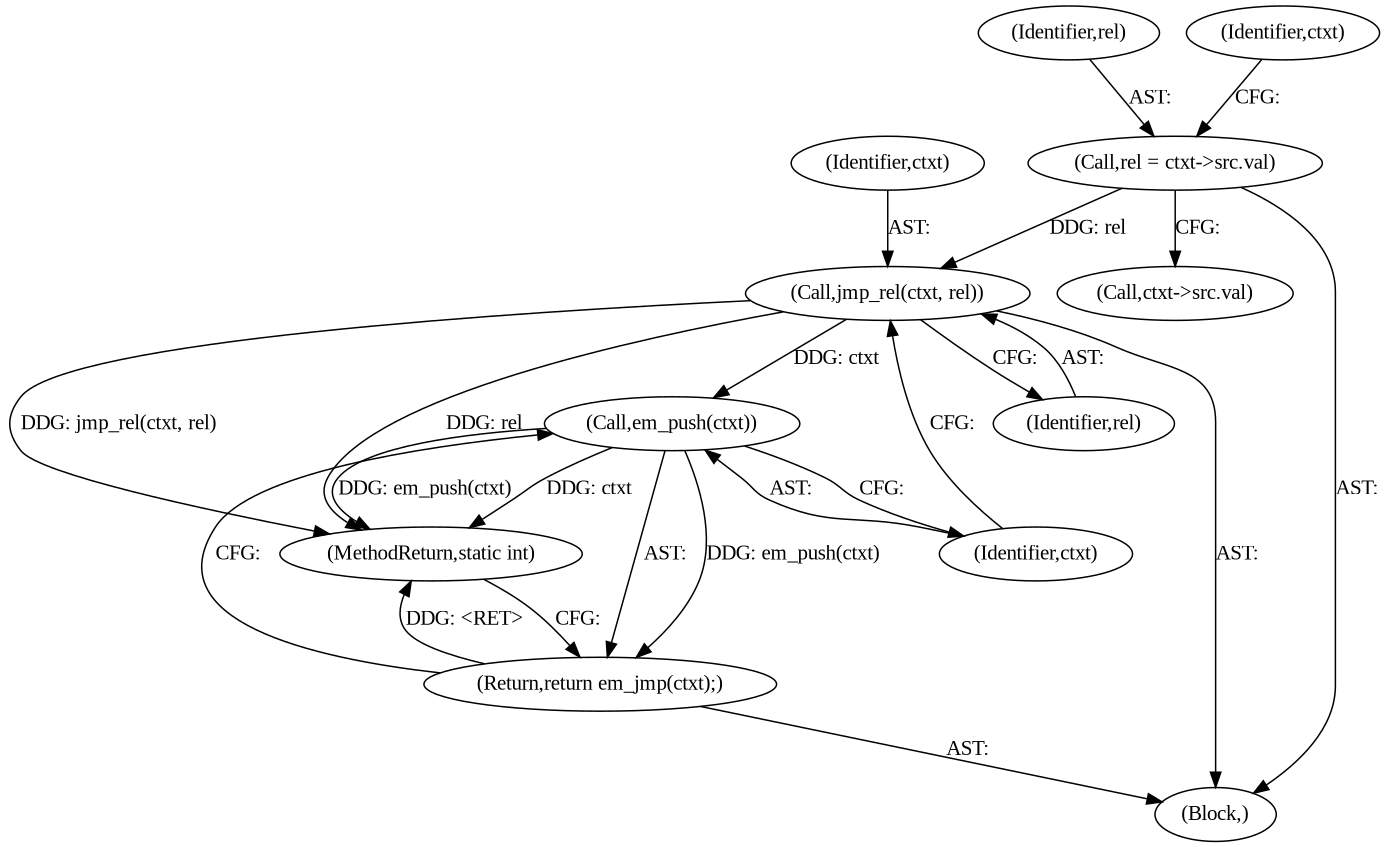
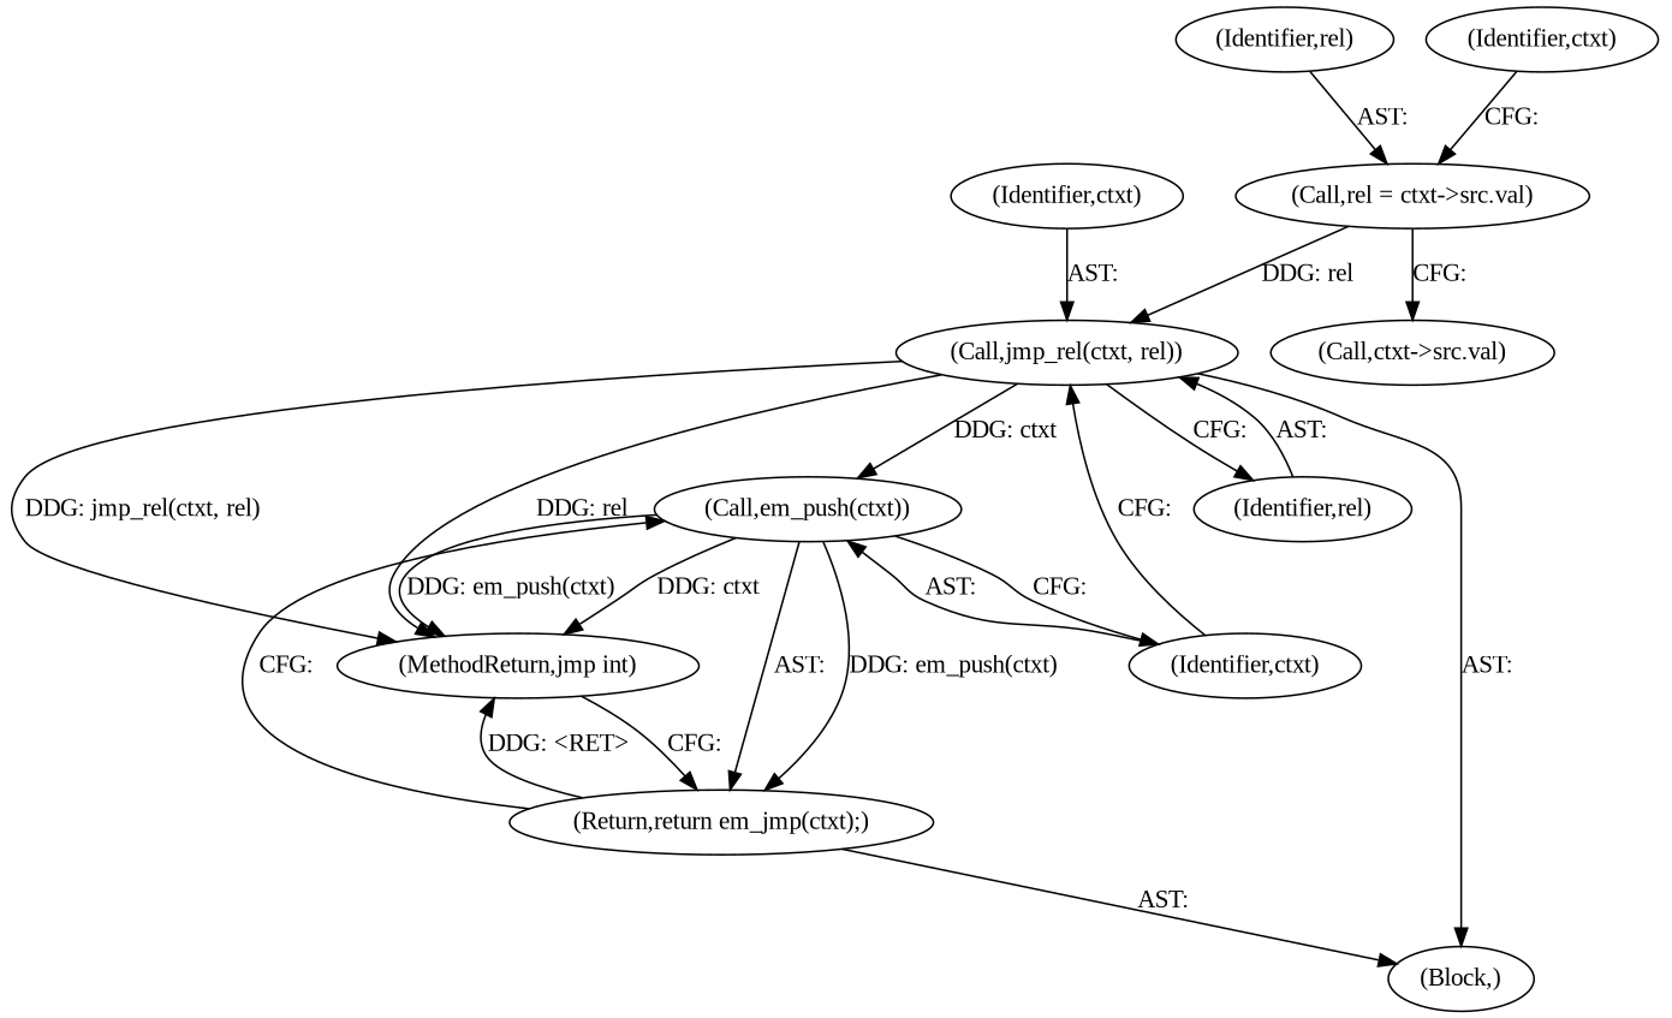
  digraph {
    fontname="Liberation Serif"
    node [fontname="Liberation Serif"]
    edge [fontname="Liberation Serif"]
    n1 [label="(Call,rel = ctxt->src.val)"]
    n2 [label="(Call,jmp_rel(ctxt, rel))"]
    n3 [label="(Block,)"]
    n4 [label="(Call,ctxt->src.val)"]
    n5 [label="(Call,em_push(ctxt))"]
    n6 [label="(Identifier,rel)"]
-   n7 [label="(MethodReturn,static int)"]
+   n7 [label="(MethodReturn,jmp int)"]
    n8 [label="(Return,return em_jmp(ctxt);)"]
    n9 [label="(Identifier,ctxt)"]
    n10 [label="(Identifier,ctxt)"]
    n11 [label="(Identifier,rel)"]
    n12 [label="(Identifier,ctxt)"]
    n1 -> n2 [label="DDG: rel"]
-   n1 -> n3 [label="AST: "]
    n1 -> n4 [label="CFG: "]
    n2 -> n3 [label="AST: "]
    n2 -> n5 [label="DDG: ctxt"]
    n2 -> n6 [label="CFG: "]
    n2 -> n7 [label="DDG: jmp_rel(ctxt, rel)"]
    n2 -> n7 [label="DDG: rel"]
    n5 -> n7 [label="DDG: em_push(ctxt)"]
    n5 -> n7 [label="DDG: ctxt"]
    n5 -> n8 [label="AST: "]
    n5 -> n8 [label="DDG: em_push(ctxt)"]
    n5 -> n9 [label="CFG: "]
    n6 -> n2 [label="AST: "]
    n7 -> n8 [label="CFG: "]
    n8 -> n3 [label="AST: "]
    n8 -> n5 [label="CFG: "]
    n8 -> n7 [label="DDG: <RET>"]
    n9 -> n2 [label="CFG: "]
    n9 -> n5 [label="AST: "]
    n10 -> n2 [label="AST: "]
    n11 -> n1 [label="AST: "]
    n12 -> n1 [label="CFG: "]
  }
